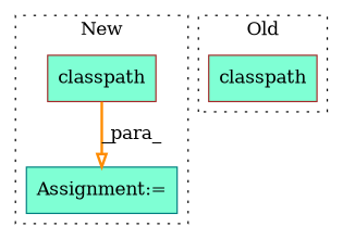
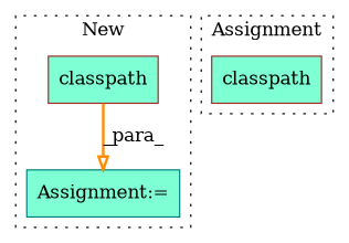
  digraph {
    node [a=32 l="10,1" shape=box style=filled fillcolor=aquamarine color=brown]
    n1 [label=classpath s="3109,3202"]
    n2 [a=7 l=1 label="Assignment:=" s=3103 color=teal]
    n3 [label=classpath s="3141,3176"]
    subgraph cluster_1 {
      label=New
      style=dotted
      n1
      n2
    }
    subgraph cluster_2 {
-     label=Old
+     label=Assignment
      style=dotted
      n3
    }
    n1 -> n2 [label=_para_ color=darkorange style=bold arrowhead=onormal]
  }
